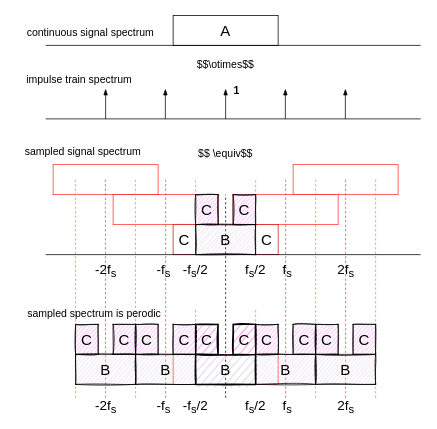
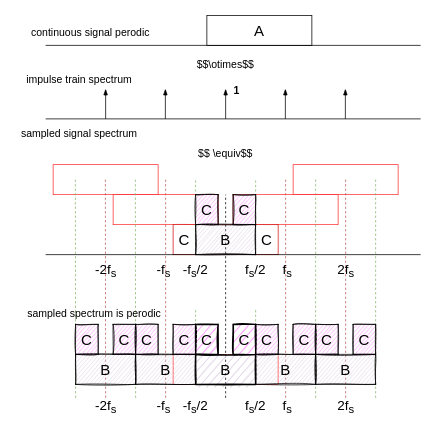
  <mxCell id="0" />
  <mxCell id="1" parent="0" />
  <mxCell id="2" value="" style="endArrow=none;html=1;rounded=0;dashed=1;fillColor=#d5e8d4;strokeColor=#82b366;strokeWidth=1;" parent="1" edge="1"><mxGeometry width="50" height="50" relative="1" as="geometry"><mxPoint x="260" y="339" as="sourcePoint" /><mxPoint x="260" y="239" as="targetPoint" /></mxGeometry></mxCell>
  <mxCell id="3" value="" style="endArrow=none;html=1;rounded=0;dashed=1;" parent="1" edge="1"><mxGeometry width="50" height="50" relative="1" as="geometry"><mxPoint x="300" y="530" as="sourcePoint" /><mxPoint x="300" y="259" as="targetPoint" /></mxGeometry></mxCell>
  <mxCell id="4" value="" style="endArrow=none;html=1;rounded=0;dashed=1;fillColor=#d5e8d4;strokeColor=#82b366;strokeWidth=1;" parent="1" edge="1"><mxGeometry width="50" height="50" relative="1" as="geometry"><mxPoint x="340" y="339" as="sourcePoint" /><mxPoint x="340" y="239" as="targetPoint" /></mxGeometry></mxCell>
  <mxCell id="5" value="" style="endArrow=none;html=1;rounded=0;dashed=1;fillColor=#f8cecc;strokeColor=#b85450;strokeWidth=1;" parent="1" edge="1"><mxGeometry width="50" height="50" relative="1" as="geometry"><mxPoint x="380" y="530" as="sourcePoint" /><mxPoint x="380" y="239" as="targetPoint" /></mxGeometry></mxCell>
  <mxCell id="6" value="" style="endArrow=none;html=1;rounded=0;dashed=1;fillColor=#f8cecc;strokeColor=#b85450;strokeWidth=1;" parent="1" edge="1"><mxGeometry width="50" height="50" relative="1" as="geometry"><mxPoint x="220" y="530" as="sourcePoint" /><mxPoint x="220" y="239" as="targetPoint" /></mxGeometry></mxCell>
  <mxCell id="7" value="" style="rounded=0;whiteSpace=wrap;html=1;fillColor=none;strokeWidth=1;strokeColor=#FF3333;" parent="1" vertex="1"><mxGeometry x="230" y="299" width="140" height="40" as="geometry" /></mxCell>
  <mxCell id="8" value="" style="rounded=0;whiteSpace=wrap;html=1;fillColor=none;strokeWidth=1;strokeColor=#FF3333;" parent="1" vertex="1"><mxGeometry x="310" y="259" width="140" height="40" as="geometry" /></mxCell>
  <mxCell id="9" value="" style="endArrow=none;html=1;rounded=0;dashed=1;fillColor=#d5e8d4;strokeColor=#82b366;strokeWidth=1;" parent="1" edge="1"><mxGeometry width="50" height="50" relative="1" as="geometry"><mxPoint x="420" y="530" as="sourcePoint" /><mxPoint x="420" y="239" as="targetPoint" /></mxGeometry></mxCell>
  <mxCell id="10" value="" style="rounded=0;whiteSpace=wrap;html=1;fillColor=none;strokeWidth=1;strokeColor=#FF3333;" parent="1" vertex="1"><mxGeometry x="390" y="219" width="140" height="40" as="geometry" /></mxCell>
  <mxCell id="11" value="" style="rounded=0;whiteSpace=wrap;html=1;fillColor=none;strokeWidth=1;strokeColor=#FF3333;" parent="1" vertex="1"><mxGeometry x="150" y="259" width="140" height="40" as="geometry" /></mxCell>
  <mxCell id="12" value="" style="rounded=0;whiteSpace=wrap;html=1;fillColor=none;strokeWidth=1;strokeColor=#FF3333;" parent="1" vertex="1"><mxGeometry x="70" y="219" width="140" height="40" as="geometry" /></mxCell>
  <mxCell id="13" value="&lt;font style=&quot;font-size: 20px;&quot;&gt;B&lt;/font&gt;" style="rounded=0;whiteSpace=wrap;html=1;fillColor=#E1D5E7;gradientColor=none;glass=0;sketch=1;shadow=0;strokeWidth=1;" parent="1" vertex="1"><mxGeometry x="260" y="299" width="80" height="40" as="geometry" /></mxCell>
  <mxCell id="14" value="&lt;font style=&quot;font-size: 20px;&quot;&gt;C&lt;/font&gt;" style="rounded=0;whiteSpace=wrap;html=1;fillColor=#FF99FF;gradientColor=none;glass=0;sketch=1;shadow=0;strokeWidth=0;" parent="1" vertex="1"><mxGeometry x="230" y="299" width="30" height="40" as="geometry" /></mxCell>
  <mxCell id="15" value="&lt;font style=&quot;font-size: 20px;&quot;&gt;C&lt;/font&gt;" style="rounded=0;whiteSpace=wrap;html=1;fillColor=#FF99FF;gradientColor=none;glass=0;sketch=1;shadow=0;strokeWidth=1;" parent="1" vertex="1"><mxGeometry x="260" y="259" width="30" height="40" as="geometry" /></mxCell>
  <mxCell id="16" value="&lt;font style=&quot;font-size: 20px;&quot;&gt;C&lt;/font&gt;" style="rounded=0;whiteSpace=wrap;html=1;fillColor=#FF99FF;gradientColor=none;glass=0;sketch=1;shadow=0;strokeWidth=1;" parent="1" vertex="1"><mxGeometry x="310" y="259" width="30" height="40" as="geometry" /></mxCell>
  <mxCell id="17" value="&lt;font style=&quot;font-size: 20px;&quot;&gt;C&lt;/font&gt;" style="rounded=0;whiteSpace=wrap;html=1;fillColor=#FF99FF;gradientColor=none;glass=0;sketch=1;shadow=0;strokeWidth=0;" parent="1" vertex="1"><mxGeometry x="340" y="299" width="30" height="40" as="geometry" /></mxCell>
  <mxCell id="18" value="" style="endArrow=none;html=1;rounded=0;dashed=1;fillColor=#f8cecc;strokeColor=#b85450;strokeWidth=1;" parent="1" edge="1"><mxGeometry width="50" height="50" relative="1" as="geometry"><mxPoint x="460" y="530" as="sourcePoint" /><mxPoint x="460" y="239" as="targetPoint" /></mxGeometry></mxCell>
  <mxCell id="19" value="" style="endArrow=none;html=1;rounded=0;dashed=1;fillColor=#d5e8d4;strokeColor=#82b366;strokeWidth=1;" parent="1" edge="1"><mxGeometry width="50" height="50" relative="1" as="geometry"><mxPoint x="500" y="530" as="sourcePoint" /><mxPoint x="500" y="239" as="targetPoint" /></mxGeometry></mxCell>
  <mxCell id="20" value="" style="endArrow=none;html=1;rounded=0;dashed=1;fillColor=#d5e8d4;strokeColor=#82b366;strokeWidth=1;" parent="1" edge="1"><mxGeometry width="50" height="50" relative="1" as="geometry"><mxPoint x="100" y="530" as="sourcePoint" /><mxPoint x="99.66" y="239" as="targetPoint" /></mxGeometry></mxCell>
  <mxCell id="21" value="" style="endArrow=none;html=1;rounded=0;dashed=1;fillColor=#f8cecc;strokeColor=#b85450;strokeWidth=1;" parent="1" edge="1"><mxGeometry width="50" height="50" relative="1" as="geometry"><mxPoint x="140" y="530" as="sourcePoint" /><mxPoint x="139.66" y="239" as="targetPoint" /></mxGeometry></mxCell>
  <mxCell id="22" value="" style="endArrow=none;html=1;rounded=0;dashed=1;fillColor=#d5e8d4;strokeColor=#82b366;strokeWidth=1;" parent="1" edge="1"><mxGeometry width="50" height="50" relative="1" as="geometry"><mxPoint x="180" y="530" as="sourcePoint" /><mxPoint x="179.66" y="239" as="targetPoint" /></mxGeometry></mxCell>
  <mxCell id="23" value="&lt;font style=&quot;font-size: 18px;&quot;&gt;-f&lt;sub&gt;s&lt;/sub&gt;&lt;/font&gt;" style="text;html=1;strokeColor=none;fillColor=none;align=center;verticalAlign=middle;whiteSpace=wrap;rounded=0;shadow=0;glass=0;sketch=1;fontSize=20;" parent="1" vertex="1"><mxGeometry x="205" y="349" width="25" height="20" as="geometry" /></mxCell>
  <mxCell id="24" value="&lt;font style=&quot;font-size: 18px;&quot;&gt;-f&lt;sub&gt;s&lt;/sub&gt;/2&lt;/font&gt;" style="text;html=1;strokeColor=none;fillColor=none;align=center;verticalAlign=middle;whiteSpace=wrap;rounded=0;shadow=0;glass=0;sketch=1;fontSize=20;" parent="1" vertex="1"><mxGeometry x="240" y="349" width="40" height="20" as="geometry" /></mxCell>
  <mxCell id="25" value="&lt;font style=&quot;font-size: 18px;&quot;&gt;f&lt;sub&gt;s&lt;/sub&gt;&lt;/font&gt;" style="text;html=1;strokeColor=none;fillColor=none;align=center;verticalAlign=middle;whiteSpace=wrap;rounded=0;shadow=0;glass=0;sketch=1;fontSize=20;flipV=1;" parent="1" vertex="1"><mxGeometry x="370" y="349" width="25" height="20" as="geometry" /></mxCell>
  <mxCell id="26" value="&lt;font style=&quot;font-size: 18px;&quot;&gt;f&lt;sub&gt;s&lt;/sub&gt;/2&lt;/font&gt;" style="text;html=1;strokeColor=none;fillColor=none;align=center;verticalAlign=middle;whiteSpace=wrap;rounded=0;shadow=0;glass=0;sketch=1;fontSize=20;flipV=1;" parent="1" vertex="1"><mxGeometry x="320" y="349" width="40" height="20" as="geometry" /></mxCell>
- <mxCell id="27" value="&lt;font style=&quot;font-size: 20px;&quot;&gt;A&lt;/font&gt;" style="rounded=0;whiteSpace=wrap;html=1;fillColor=none;strokeWidth=1;strokeColor=#000000;" parent="1" vertex="1"><mxGeometry x="230" width="140" height="40" as="geometry" y="20" /></mxCell>
+ <mxCell id="27" value="&lt;font style=&quot;font-size: 20px;&quot;&gt;A&lt;/font&gt;" style="rounded=0;whiteSpace=wrap;html=1;fillColor=none;strokeWidth=1;strokeColor=#000000;" parent="1" vertex="1"><mxGeometry x="275" y="20" width="140" height="40" as="geometry" /></mxCell>
  <mxCell id="28" value="&lt;font style=&quot;font-size: 18px;&quot;&gt;2f&lt;sub&gt;s&lt;/sub&gt;&lt;/font&gt;" style="text;html=1;strokeColor=none;fillColor=none;align=center;verticalAlign=middle;whiteSpace=wrap;rounded=0;shadow=0;glass=0;sketch=1;fontSize=20;flipV=1;" parent="1" vertex="1"><mxGeometry x="447.5" y="349" width="25" height="20" as="geometry" /></mxCell>
  <mxCell id="29" value="&lt;font style=&quot;font-size: 18px;&quot;&gt;-2f&lt;sub&gt;s&lt;/sub&gt;&lt;/font&gt;" style="text;html=1;strokeColor=none;fillColor=none;align=center;verticalAlign=middle;whiteSpace=wrap;rounded=0;shadow=0;glass=0;sketch=1;fontSize=20;flipV=1;" parent="1" vertex="1"><mxGeometry x="127.5" y="349" width="25" height="20" as="geometry" /></mxCell>
  <mxCell id="30" value="" style="endArrow=blockThin;html=1;rounded=0;fontSize=20;strokeWidth=1;endFill=1;" parent="1" edge="1"><mxGeometry width="50" height="50" relative="1" as="geometry"><mxPoint x="300" y="158" as="sourcePoint" /><mxPoint x="300" y="118" as="targetPoint" /></mxGeometry></mxCell>
  <mxCell id="31" value="" style="endArrow=blockThin;html=1;rounded=0;fontSize=20;strokeWidth=1;endFill=1;" parent="1" edge="1"><mxGeometry width="50" height="50" relative="1" as="geometry"><mxPoint x="379.66" y="158" as="sourcePoint" /><mxPoint x="379.66" y="118" as="targetPoint" /></mxGeometry></mxCell>
  <mxCell id="32" value="" style="endArrow=blockThin;html=1;rounded=0;fontSize=20;strokeWidth=1;endFill=1;" parent="1" edge="1"><mxGeometry width="50" height="50" relative="1" as="geometry"><mxPoint x="459.66" y="158" as="sourcePoint" /><mxPoint x="459.66" y="118" as="targetPoint" /></mxGeometry></mxCell>
  <mxCell id="33" value="" style="endArrow=blockThin;html=1;rounded=0;fontSize=20;strokeWidth=1;endFill=1;" parent="1" edge="1"><mxGeometry width="50" height="50" relative="1" as="geometry"><mxPoint x="140" y="158" as="sourcePoint" /><mxPoint x="140" y="118" as="targetPoint" /></mxGeometry></mxCell>
  <mxCell id="34" value="" style="endArrow=blockThin;html=1;rounded=0;fontSize=20;strokeWidth=1;endFill=1;" parent="1" edge="1"><mxGeometry width="50" height="50" relative="1" as="geometry"><mxPoint x="219.66" y="158" as="sourcePoint" /><mxPoint x="219.66" y="118" as="targetPoint" /></mxGeometry></mxCell>
  <mxCell id="35" value="" style="endArrow=none;html=1;rounded=0;fontSize=20;strokeWidth=1;" parent="1" edge="1"><mxGeometry width="50" height="50" relative="1" as="geometry"><mxPoint x="60" y="158" as="sourcePoint" /><mxPoint x="560" y="158" as="targetPoint" /></mxGeometry></mxCell>
  <mxCell id="36" value="" style="endArrow=none;html=1;rounded=0;fontSize=20;strokeWidth=1;" parent="1" edge="1"><mxGeometry width="50" height="50" relative="1" as="geometry"><mxPoint x="60" y="60" as="sourcePoint" /><mxPoint x="560" y="60" as="targetPoint" /></mxGeometry></mxCell>
  <mxCell id="37" value="" style="endArrow=none;html=1;rounded=0;fontSize=20;strokeWidth=1;" parent="1" edge="1"><mxGeometry width="50" height="50" relative="1" as="geometry"><mxPoint x="60" y="339" as="sourcePoint" /><mxPoint x="560" y="339" as="targetPoint" /></mxGeometry></mxCell>
- <mxCell id="38" value="&lt;font style=&quot;font-size: 14px;&quot;&gt;continuous signal spectrum&lt;/font&gt;" style="text;html=1;strokeColor=none;fillColor=none;align=center;verticalAlign=middle;whiteSpace=wrap;rounded=0;shadow=0;glass=0;sketch=1;fontSize=20;" parent="1" vertex="1"><mxGeometry x="30" y="25" width="180" height="30" as="geometry" /></mxCell>
+ <mxCell id="38" value="&lt;font style=&quot;font-size: 14px;&quot;&gt;continuous signal perodic&lt;/font&gt;" style="text;html=1;strokeColor=none;fillColor=none;align=center;verticalAlign=middle;whiteSpace=wrap;rounded=0;shadow=0;glass=0;sketch=1;fontSize=20;" parent="1" vertex="1"><mxGeometry x="30" y="25" width="180" height="30" as="geometry" /></mxCell>
  <mxCell id="39" value="&lt;font style=&quot;font-size: 14px;&quot;&gt;impulse train spectrum&lt;/font&gt;" style="text;html=1;strokeColor=none;fillColor=none;align=center;verticalAlign=middle;whiteSpace=wrap;rounded=0;shadow=0;glass=0;sketch=1;fontSize=20;" parent="1" vertex="1"><mxGeometry x="30" y="88" width="150" height="30" as="geometry" /></mxCell>
- <mxCell id="40" value="&lt;font style=&quot;font-size: 14px;&quot;&gt;sampled signal spectrum&lt;/font&gt;" style="text;html=1;strokeColor=none;fillColor=none;align=center;verticalAlign=middle;whiteSpace=wrap;rounded=0;shadow=0;glass=0;sketch=1;fontSize=20;" parent="1" vertex="1"><mxGeometry y="184" width="180" height="30" as="geometry" x="20" /></mxCell>
+ <mxCell id="40" value="&lt;font style=&quot;font-size: 14px;&quot;&gt;sampled signal spectrum&lt;/font&gt;" style="text;html=1;strokeColor=none;fillColor=none;align=center;verticalAlign=middle;whiteSpace=wrap;rounded=0;shadow=0;glass=0;sketch=1;fontSize=20;" parent="1" vertex="1"><mxGeometry x="15" y="159" width="180" height="30" as="geometry" /></mxCell>
  <mxCell id="41" value="&lt;b&gt;1&lt;/b&gt;" style="text;html=1;strokeColor=none;fillColor=none;align=center;verticalAlign=middle;whiteSpace=wrap;rounded=0;shadow=0;glass=0;sketch=1;fontSize=14;" parent="1" vertex="1"><mxGeometry x="300" y="110" width="30" height="20" as="geometry" /></mxCell>
  <mxCell id="42" value="" style="endArrow=none;html=1;rounded=0;dashed=1;fillColor=#d5e8d4;strokeColor=#82b366;strokeWidth=1;" parent="1" edge="1"><mxGeometry width="50" height="50" relative="1" as="geometry"><mxPoint x="260" y="512" as="sourcePoint" /><mxPoint x="260" y="412" as="targetPoint" /></mxGeometry></mxCell>
  <mxCell id="43" value="" style="endArrow=none;html=1;rounded=0;dashed=1;fillColor=#d5e8d4;strokeColor=#82b366;strokeWidth=1;" parent="1" edge="1"><mxGeometry width="50" height="50" relative="1" as="geometry"><mxPoint x="340" y="512" as="sourcePoint" /><mxPoint x="340" y="412" as="targetPoint" /></mxGeometry></mxCell>
  <mxCell id="44" value="" style="rounded=0;whiteSpace=wrap;html=1;fillColor=none;strokeWidth=1;strokeColor=#FF3333;" parent="1" vertex="1"><mxGeometry x="230" y="472" width="140" height="40" as="geometry" /></mxCell>
  <mxCell id="45" value="&lt;font style=&quot;font-size: 20px;&quot;&gt;B&lt;/font&gt;" style="rounded=0;whiteSpace=wrap;html=1;fillColor=#E1D5E7;gradientColor=none;glass=0;sketch=1;shadow=0;strokeWidth=2;" parent="1" vertex="1"><mxGeometry x="260" y="472" width="80" height="40" as="geometry" /></mxCell>
  <mxCell id="46" value="&lt;font style=&quot;font-size: 20px;&quot;&gt;C&lt;/font&gt;" style="rounded=0;whiteSpace=wrap;html=1;fillColor=#FF99FF;gradientColor=none;glass=0;sketch=1;shadow=0;strokeWidth=2;" parent="1" vertex="1"><mxGeometry x="260" y="432" width="30" height="40" as="geometry" /></mxCell>
  <mxCell id="47" value="&lt;font style=&quot;font-size: 20px;&quot;&gt;C&lt;/font&gt;" style="rounded=0;whiteSpace=wrap;html=1;fillColor=#FF99FF;gradientColor=none;glass=0;sketch=1;shadow=0;strokeWidth=2;" parent="1" vertex="1"><mxGeometry x="310" y="432" width="30" height="40" as="geometry" /></mxCell>
  <mxCell id="48" value="&lt;font style=&quot;font-size: 20px;&quot;&gt;B&lt;/font&gt;" style="rounded=0;whiteSpace=wrap;html=1;fillColor=#E1D5E7;gradientColor=none;glass=0;sketch=1;shadow=0;strokeWidth=1;" parent="1" vertex="1"><mxGeometry x="340" y="472" width="80" height="40" as="geometry" /></mxCell>
  <mxCell id="49" value="&lt;font style=&quot;font-size: 20px;&quot;&gt;C&lt;/font&gt;" style="rounded=0;whiteSpace=wrap;html=1;fillColor=#FF99FF;gradientColor=none;glass=0;sketch=1;shadow=0;strokeWidth=1;" parent="1" vertex="1"><mxGeometry x="340" y="432" width="30" height="40" as="geometry" /></mxCell>
  <mxCell id="50" value="&lt;font style=&quot;font-size: 20px;&quot;&gt;C&lt;/font&gt;" style="rounded=0;whiteSpace=wrap;html=1;fillColor=#FF99FF;gradientColor=none;glass=0;sketch=1;shadow=0;strokeWidth=1;" parent="1" vertex="1"><mxGeometry x="390" y="432" width="30" height="40" as="geometry" /></mxCell>
  <mxCell id="51" value="&lt;font style=&quot;font-size: 20px;&quot;&gt;B&lt;/font&gt;" style="rounded=0;whiteSpace=wrap;html=1;fillColor=#E1D5E7;gradientColor=none;glass=0;sketch=1;shadow=0;strokeWidth=1;" parent="1" vertex="1"><mxGeometry x="420" y="472" width="80" height="40" as="geometry" /></mxCell>
  <mxCell id="52" value="&lt;font style=&quot;font-size: 20px;&quot;&gt;C&lt;/font&gt;" style="rounded=0;whiteSpace=wrap;html=1;fillColor=#FF99FF;gradientColor=none;glass=0;sketch=1;shadow=0;strokeWidth=1;" parent="1" vertex="1"><mxGeometry x="420" y="432" width="30" height="40" as="geometry" /></mxCell>
  <mxCell id="53" value="&lt;font style=&quot;font-size: 20px;&quot;&gt;C&lt;/font&gt;" style="rounded=0;whiteSpace=wrap;html=1;fillColor=#FF99FF;gradientColor=none;glass=0;sketch=1;shadow=0;strokeWidth=1;" parent="1" vertex="1"><mxGeometry x="470" y="432" width="30" height="40" as="geometry" /></mxCell>
  <mxCell id="54" value="&lt;font style=&quot;font-size: 20px;&quot;&gt;B&lt;/font&gt;" style="rounded=0;whiteSpace=wrap;html=1;fillColor=#E1D5E7;gradientColor=none;glass=0;sketch=1;shadow=0;strokeWidth=1;" parent="1" vertex="1"><mxGeometry x="180" y="472" width="80" height="40" as="geometry" /></mxCell>
  <mxCell id="55" value="&lt;font style=&quot;font-size: 20px;&quot;&gt;C&lt;/font&gt;" style="rounded=0;whiteSpace=wrap;html=1;fillColor=#FF99FF;gradientColor=none;glass=0;sketch=1;shadow=0;strokeWidth=1;" parent="1" vertex="1"><mxGeometry x="180" y="432" width="30" height="40" as="geometry" /></mxCell>
  <mxCell id="56" value="&lt;font style=&quot;font-size: 20px;&quot;&gt;C&lt;/font&gt;" style="rounded=0;whiteSpace=wrap;html=1;fillColor=#FF99FF;gradientColor=none;glass=0;sketch=1;shadow=0;strokeWidth=1;" parent="1" vertex="1"><mxGeometry x="230" y="432" width="30" height="40" as="geometry" /></mxCell>
  <mxCell id="57" value="&lt;font style=&quot;font-size: 20px;&quot;&gt;B&lt;/font&gt;" style="rounded=0;whiteSpace=wrap;html=1;fillColor=#E1D5E7;gradientColor=none;glass=0;sketch=1;shadow=0;strokeWidth=1;" parent="1" vertex="1"><mxGeometry x="100" y="472" width="80" height="40" as="geometry" /></mxCell>
  <mxCell id="58" value="&lt;font style=&quot;font-size: 20px;&quot;&gt;C&lt;/font&gt;" style="rounded=0;whiteSpace=wrap;html=1;fillColor=#FF99FF;gradientColor=none;glass=0;sketch=1;shadow=0;strokeWidth=1;" parent="1" vertex="1"><mxGeometry x="100" y="432" width="30" height="40" as="geometry" /></mxCell>
  <mxCell id="59" value="&lt;font style=&quot;font-size: 20px;&quot;&gt;C&lt;/font&gt;" style="rounded=0;whiteSpace=wrap;html=1;fillColor=#FF99FF;gradientColor=none;glass=0;sketch=1;shadow=0;strokeWidth=1;" parent="1" vertex="1"><mxGeometry x="150" y="432" width="30" height="40" as="geometry" /></mxCell>
  <mxCell id="60" value="sampled spectrum is perodic" style="text;html=1;strokeColor=none;fillColor=none;align=center;verticalAlign=middle;whiteSpace=wrap;rounded=0;shadow=0;glass=0;sketch=1;fontSize=14;" parent="1" vertex="1"><mxGeometry x="30" y="402" width="190" height="30" as="geometry" /></mxCell>
  <mxCell id="61" value="$$\otimes$$" style="text;html=1;strokeColor=none;fillColor=none;align=center;verticalAlign=middle;whiteSpace=wrap;rounded=0;shadow=0;glass=0;sketch=1;fontSize=14;" parent="1" vertex="1"><mxGeometry x="270" y="70" width="60" height="30" as="geometry" /></mxCell>
  <mxCell id="62" value="$$ \equiv$$" style="text;html=1;strokeColor=none;fillColor=none;align=center;verticalAlign=middle;whiteSpace=wrap;rounded=0;shadow=0;glass=0;sketch=1;fontSize=14;" parent="1" vertex="1"><mxGeometry x="260" y="189" width="80" height="30" as="geometry" /></mxCell>
  <mxCell id="63" value="&lt;font style=&quot;font-size: 18px;&quot;&gt;-f&lt;sub&gt;s&lt;/sub&gt;&lt;/font&gt;" style="text;html=1;strokeColor=none;fillColor=none;align=center;verticalAlign=middle;whiteSpace=wrap;rounded=0;shadow=0;glass=0;sketch=1;fontSize=20;" vertex="1" parent="1"><mxGeometry x="205" y="530" width="25" height="20" as="geometry" /></mxCell>
  <mxCell id="64" value="&lt;font style=&quot;font-size: 18px;&quot;&gt;-f&lt;sub&gt;s&lt;/sub&gt;/2&lt;/font&gt;" style="text;html=1;strokeColor=none;fillColor=none;align=center;verticalAlign=middle;whiteSpace=wrap;rounded=0;shadow=0;glass=0;sketch=1;fontSize=20;" vertex="1" parent="1"><mxGeometry x="240" y="530" width="40" height="20" as="geometry" /></mxCell>
  <mxCell id="65" value="&lt;font style=&quot;font-size: 18px;&quot;&gt;f&lt;sub&gt;s&lt;/sub&gt;&lt;/font&gt;" style="text;html=1;strokeColor=none;fillColor=none;align=center;verticalAlign=middle;whiteSpace=wrap;rounded=0;shadow=0;glass=0;sketch=1;fontSize=20;flipV=1;" vertex="1" parent="1"><mxGeometry x="370" y="530" width="25" height="20" as="geometry" /></mxCell>
  <mxCell id="66" value="&lt;font style=&quot;font-size: 18px;&quot;&gt;f&lt;sub&gt;s&lt;/sub&gt;/2&lt;/font&gt;" style="text;html=1;strokeColor=none;fillColor=none;align=center;verticalAlign=middle;whiteSpace=wrap;rounded=0;shadow=0;glass=0;sketch=1;fontSize=20;flipV=1;" vertex="1" parent="1"><mxGeometry x="320" y="530" width="40" height="20" as="geometry" /></mxCell>
  <mxCell id="67" value="&lt;font style=&quot;font-size: 18px;&quot;&gt;2f&lt;sub&gt;s&lt;/sub&gt;&lt;/font&gt;" style="text;html=1;strokeColor=none;fillColor=none;align=center;verticalAlign=middle;whiteSpace=wrap;rounded=0;shadow=0;glass=0;sketch=1;fontSize=20;flipV=1;" vertex="1" parent="1"><mxGeometry x="447.5" y="530" width="25" height="20" as="geometry" /></mxCell>
  <mxCell id="68" value="&lt;font style=&quot;font-size: 18px;&quot;&gt;-2f&lt;sub&gt;s&lt;/sub&gt;&lt;/font&gt;" style="text;html=1;strokeColor=none;fillColor=none;align=center;verticalAlign=middle;whiteSpace=wrap;rounded=0;shadow=0;glass=0;sketch=1;fontSize=20;flipV=1;" vertex="1" parent="1"><mxGeometry x="127.5" y="530" width="25" height="20" as="geometry" /></mxCell>
